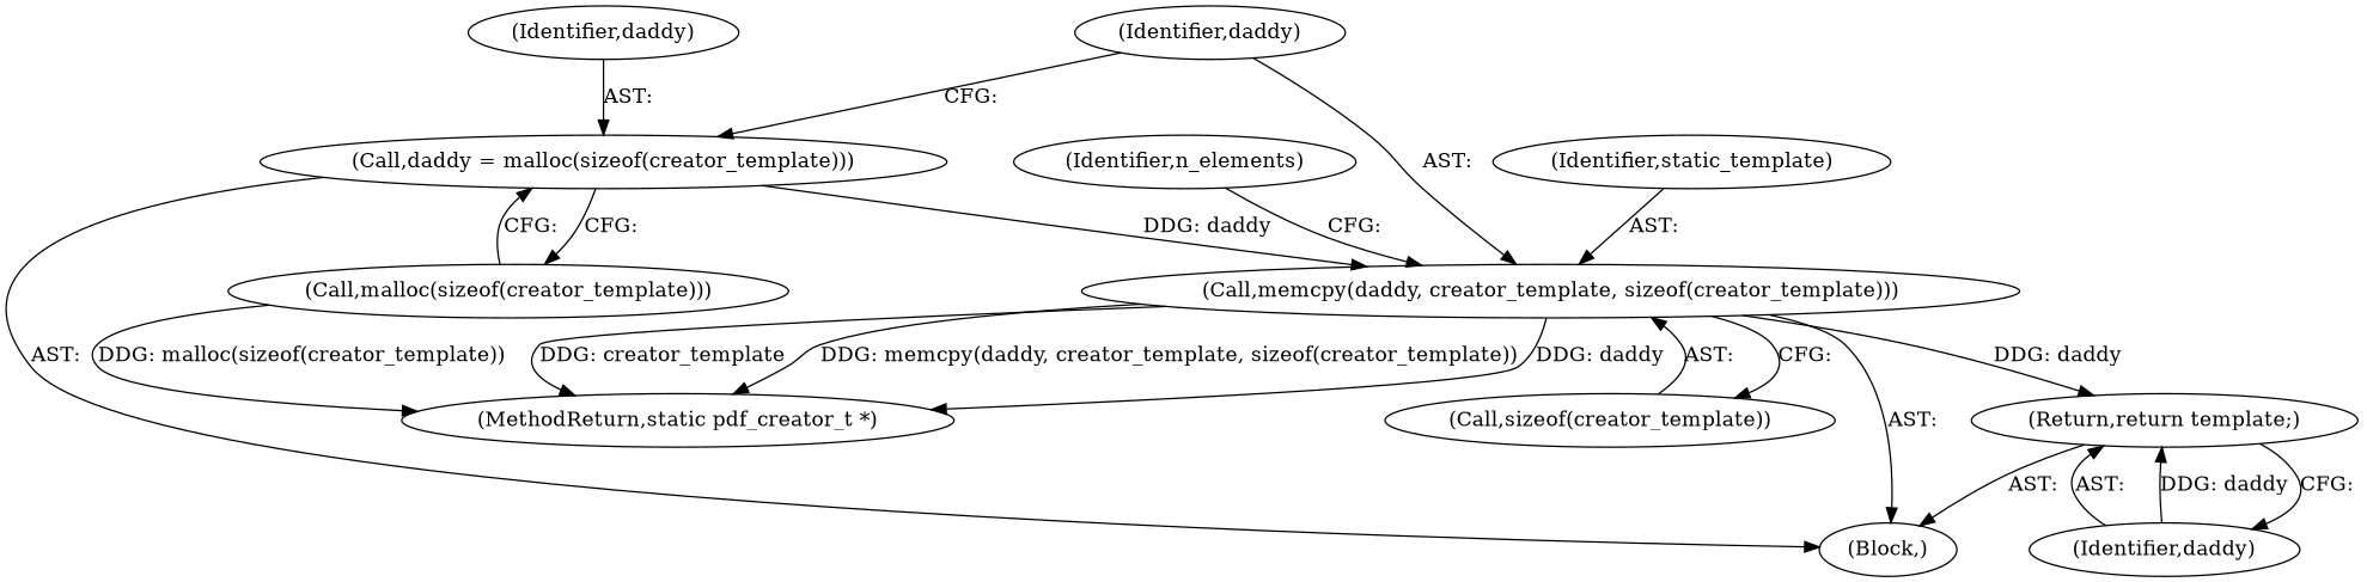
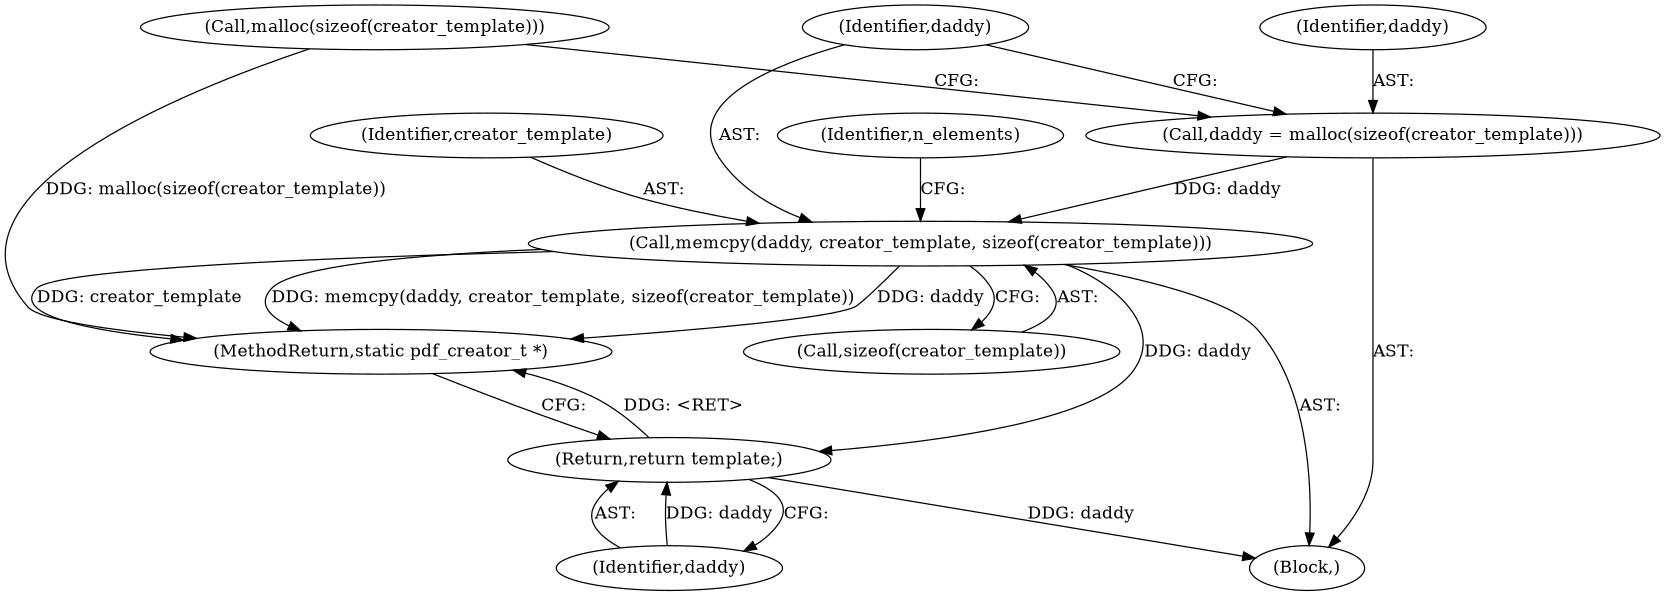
  digraph {
    n1 [label="(Call,daddy = malloc(sizeof(creator_template)))"]
    n2 [label="(Call,memcpy(daddy, creator_template, sizeof(creator_template)))"]
    n3 [label="(Block,)"]
    n4 [label="(Call,malloc(sizeof(creator_template)))"]
    n5 [label="(MethodReturn,static pdf_creator_t *)"]
    n6 [label="(Return,return template;)"]
    n7 [label="(Call,sizeof(creator_template))"]
    n8 [label="(Identifier,daddy)"]
    n9 [label="(Identifier,daddy)"]
    n10 [label="(Identifier,daddy)"]
-   n11 [label="(Identifier,static_template)"]
+   n11 [label="(Identifier,creator_template)"]
    n12 [label="(Identifier,n_elements)"]
    n1 -> n2 [label="DDG: daddy"]
    n1 -> n3 [label="AST: "]
-   n1 -> n4 [label="CFG: "]
    n2 -> n3 [label="AST: "]
    n2 -> n5 [label="DDG: creator_template"]
    n2 -> n5 [label="DDG: memcpy(daddy, creator_template, sizeof(creator_template))"]
    n2 -> n5 [label="DDG: daddy"]
    n2 -> n6 [label="DDG: daddy"]
    n2 -> n7 [label="CFG: "]
    n4 -> n1 [label="CFG: "]
    n4 -> n5 [label="DDG: malloc(sizeof(creator_template))"]
-   n6 -> n3 [label="AST: "]
+   n5 -> n6 [label="CFG: "]
+   n6 -> n3 [label="DDG: daddy"]
+   n6 -> n5 [label="DDG: <RET>"]
    n6 -> n8 [label="CFG: "]
    n7 -> n2 [label="AST: "]
    n8 -> n6 [label="AST: "]
    n8 -> n6 [label="DDG: daddy"]
    n9 -> n1 [label="CFG: "]
    n9 -> n2 [label="AST: "]
    n10 -> n1 [label="AST: "]
    n11 -> n2 [label="AST: "]
    n12 -> n2 [label="CFG: "]
  }
